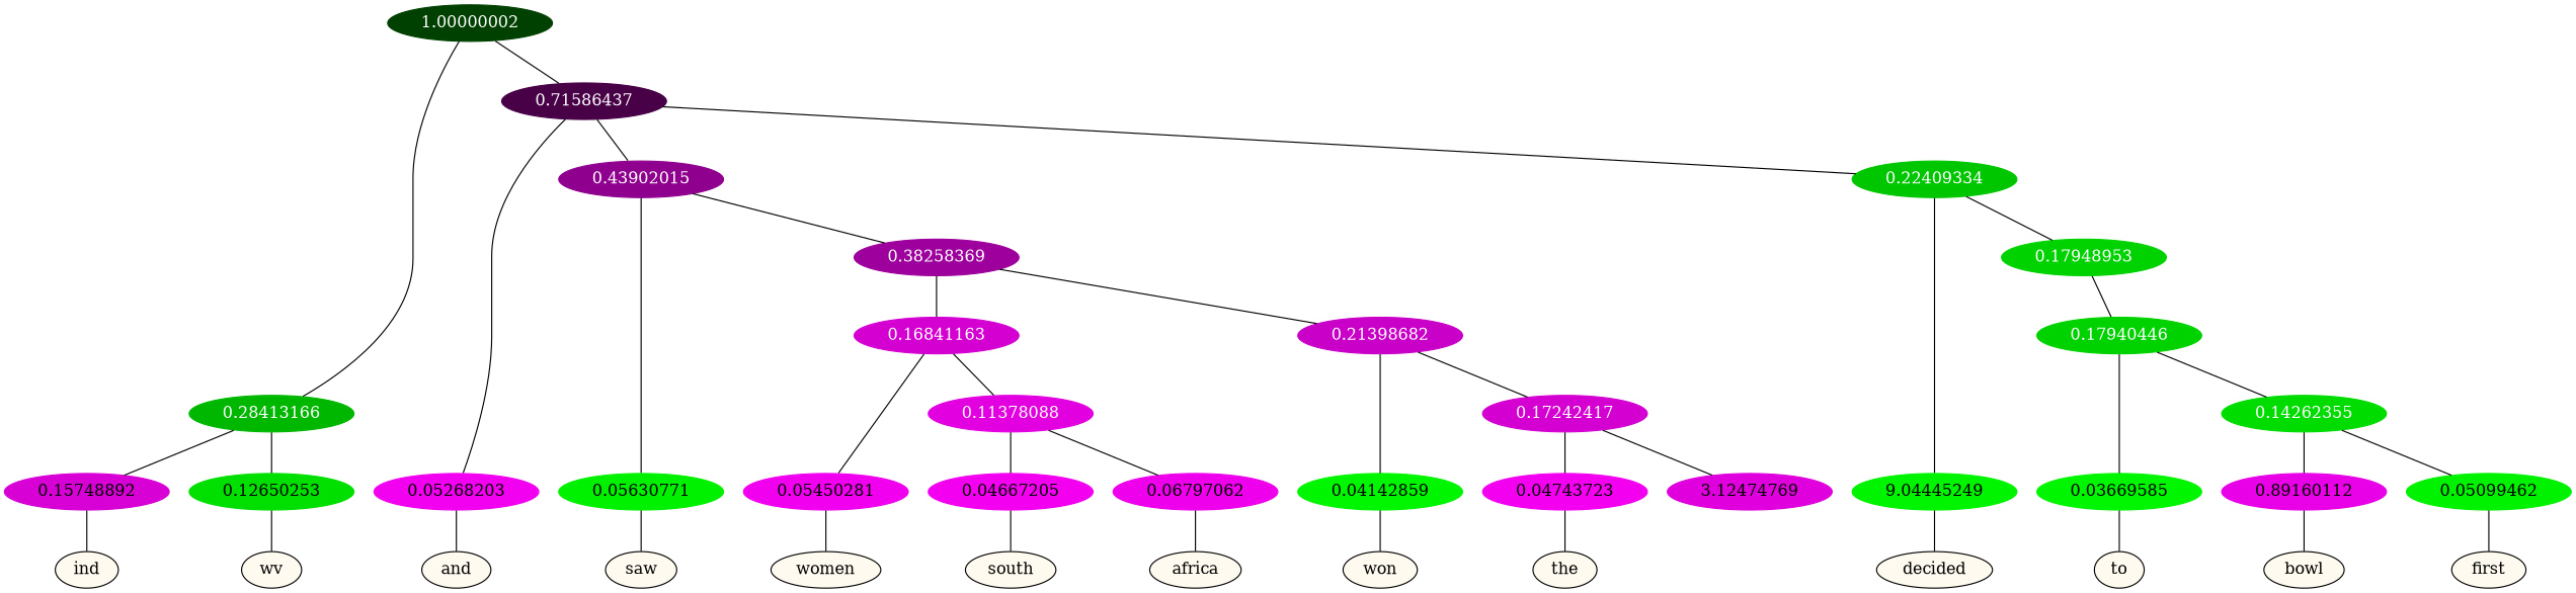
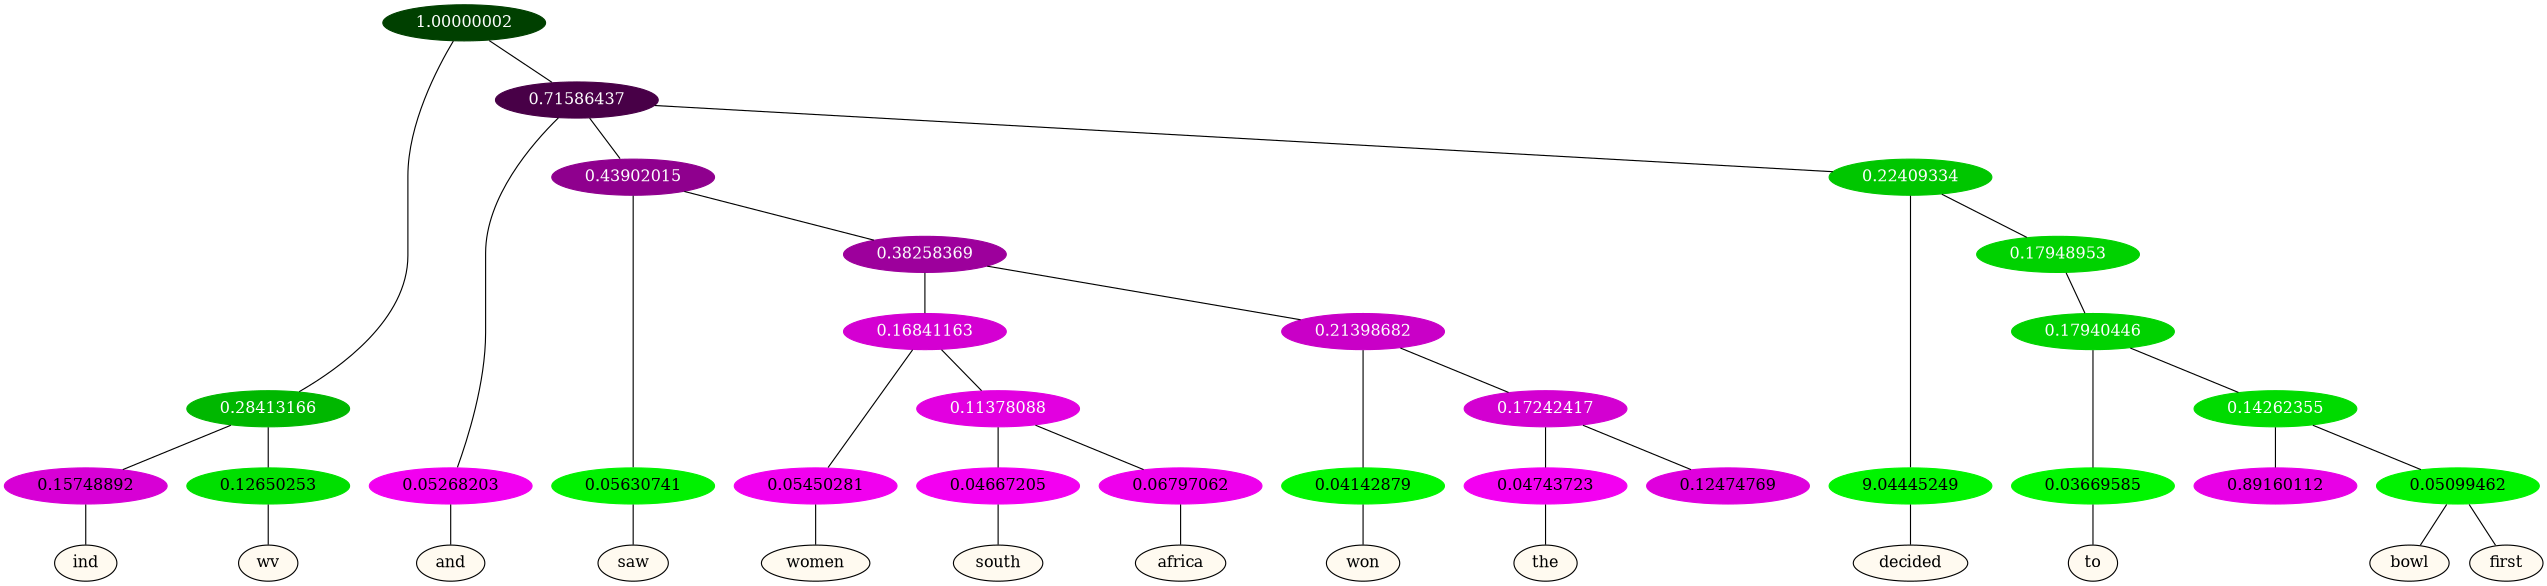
  graph {
    node [color=black format=png nodesep=0.001 ordering=out overlap_scaling=0.01 ranksep=0.001 style=filled fontcolor=black]
    n1 [fillcolor=floralwhite height=0.15 label=ind style="filled,solid" width=0.15 fontcolor=""]
    n2 [fillcolor=floralwhite height=0.15 label=wv style="filled,solid" width=0.15 fontcolor=""]
    n3 [fillcolor=floralwhite height=0.15 label=saw style="filled,solid" width=0.15 fontcolor=""]
    n4 [fillcolor=floralwhite height=0.15 label=south style="filled,solid" width=0.15 fontcolor=""]
    n5 [fillcolor=floralwhite height=0.15 label=africa style="filled,solid" width=0.15 fontcolor=""]
    n6 [fillcolor=floralwhite height=0.15 label=women style="filled,solid" width=0.15 fontcolor=""]
    n7 [fillcolor=floralwhite height=0.15 label=won style="filled,solid" width=0.15 fontcolor=""]
    n8 [fillcolor=floralwhite height=0.15 label=the style="filled,solid" width=0.15 fontcolor=""]
    n9 [fillcolor=floralwhite height=0.15 label=and style="filled,solid" width=0.15 fontcolor=""]
    n10 [fillcolor=floralwhite height=0.15 label=decided style="filled,solid" width=0.15 fontcolor=""]
    n11 [fillcolor=floralwhite height=0.15 label=to style="filled,solid" width=0.15 fontcolor=""]
    n12 [fillcolor=floralwhite height=0.15 label=bowl style="filled,solid" width=0.15 fontcolor=""]
    n13 [fillcolor=floralwhite height=0.15 label=first style="filled,solid" width=0.15 fontcolor=""]
    n14 [color="0.835 1.000 0.843" height=0.15 label=0.15748892 width=0.15]
    n15 [color="0.334 1.000 0.873" height=0.15 label=0.12650253 width=0.15]
-   n16 [color="0.334 1.000 0.944" height=0.15 label=0.05630771 width=0.15]
+   n16 [color="0.334 1.000 0.944" height=0.15 label=0.05630741 width=0.15]
    n17 [color="0.835 1.000 0.953" height=0.15 label=0.04667205 width=0.15]
    n18 [color="0.835 1.000 0.933" height=0.15 label=0.06797062 width=0.15]
    n19 [color="0.835 1.000 0.945" height=0.15 label=0.05450281 width=0.15]
-   n20 [color="0.334 1.000 0.959" height=0.15 label=0.04142859 width=0.15]
+   n20 [color="0.334 1.000 0.959" height=0.15 label=0.04142879 width=0.15]
    n21 [color="0.835 1.000 0.953" height=0.15 label=0.04743723 width=0.15]
-   n22 [color="0.835 1.000 0.875" height=0.15 label=3.12474769 width=0.15]
+   n22 [color="0.835 1.000 0.875" height=0.15 label=0.12474769 width=0.15]
    n23 [color="0.835 1.000 0.947" height=0.15 label=0.05268203 width=0.15]
    n24 [color="0.334 1.000 0.956" height=0.15 label=9.04445249 width=0.15]
    n25 [color="0.334 1.000 0.963" height=0.15 label=0.03669585 width=0.15]
    n26 [color="0.835 1.000 0.908" height=0.15 label=0.89160112 width=0.15]
    n27 [color="0.334 1.000 0.949" height=0.15 label=0.05099462 width=0.15]
    n28 [color="0.334 1.000 0.250" fontcolor=grey99 height=0.15 label=1.00000002 width=0.15]
    n29 [color="0.334 1.000 0.716" fontcolor=grey99 height=0.15 label=0.28413166 width=0.15]
    n30 [color="0.835 1.000 0.284" fontcolor=grey99 height=0.15 label=0.71586437 width=0.15]
    n31 [color="0.835 1.000 0.561" fontcolor=grey99 height=0.15 label=0.43902015 width=0.15]
    n32 [color="0.334 1.000 0.776" fontcolor=grey99 height=0.15 label=0.22409334 width=0.15]
    n33 [color="0.835 1.000 0.617" fontcolor=grey99 height=0.15 label=0.38258369 width=0.15]
    n34 [color="0.334 1.000 0.821" fontcolor=grey99 height=0.15 label=0.17948953 width=0.15]
    n35 [color="0.835 1.000 0.832" fontcolor=grey99 height=0.15 label=0.16841163 width=0.15]
    n36 [color="0.835 1.000 0.786" fontcolor=grey99 height=0.15 label=0.21398682 width=0.15]
    n37 [color="0.334 1.000 0.821" fontcolor=grey99 height=0.15 label=0.17940446 width=0.15]
    n38 [color="0.835 1.000 0.886" fontcolor=grey99 height=0.15 label=0.11378088 width=0.15]
    n39 [color="0.835 1.000 0.828" fontcolor=grey99 height=0.15 label=0.17242417 width=0.15]
    n40 [color="0.334 1.000 0.857" fontcolor=grey99 height=0.15 label=0.14262355 width=0.15]
    subgraph sub_1 {
      rank=same
      n1
      n2
      n3
      n4
      n5
      n6
      n7
      n8
      n9
      n10
      n11
      n12
      n13
    }
    subgraph sub_2 {
      rank=same
      n14
      n15
      n16
      n17
      n18
      n19
      n20
      n21
      n22
      n23
      n24
      n25
      n26
      n27
    }
    n14 -- n1
    n15 -- n2
    n16 -- n3
    n17 -- n4
    n18 -- n5
    n19 -- n6
    n20 -- n7
    n21 -- n8
    n23 -- n9
    n24 -- n10
    n25 -- n11
-   n26 -- n12
+   n27 -- n12
    n27 -- n13
    n28 -- n29
    n28 -- n30
    n29 -- n14
    n29 -- n15
    n30 -- n23
    n30 -- n31
    n30 -- n32
    n31 -- n16
    n31 -- n33
    n32 -- n24
    n32 -- n34
    n33 -- n35
    n33 -- n36
    n34 -- n37
    n35 -- n19
    n35 -- n38
    n36 -- n20
    n36 -- n39
    n37 -- n25
    n37 -- n40
    n38 -- n17
    n38 -- n18
    n39 -- n21
    n39 -- n22
    n40 -- n26
    n40 -- n27
  }
